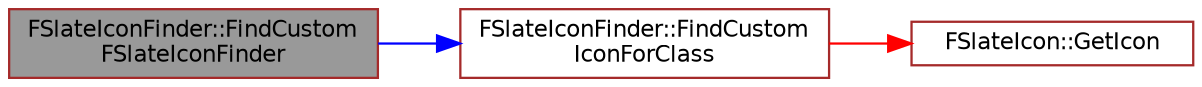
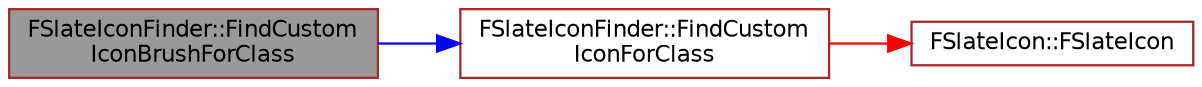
  digraph {
    rankdir=LR
    node [color=brown fillcolor=white fontname=Helvetica fontsize=10 shape=box style=filled]
    edge [arrowhead=normal fontname=Helvetica fontsize=10 labelfontname=Helvetica labelfontsize=10 style=solid]
-   n1 [fillcolor=grey60 fontcolor=black height=0.2 label="FSlateIconFinder::FindCustom\lFSlateIconFinder" width=0.4]
+   n1 [fillcolor=grey60 fontcolor=black height=0.2 label="FSlateIconFinder::FindCustom\lIconBrushForClass" width=0.4]
    n2 [height=0.2 label="FSlateIconFinder::FindCustom\lIconForClass" width=0.4]
-   n3 [height=0.2 label="FSlateIcon::GetIcon" width=0.4]
+   n3 [height=0.2 label="FSlateIcon::FSlateIcon" width=0.4]
    n1 -> n2 [color=blue]
    n2 -> n3 [color=red]
  }
